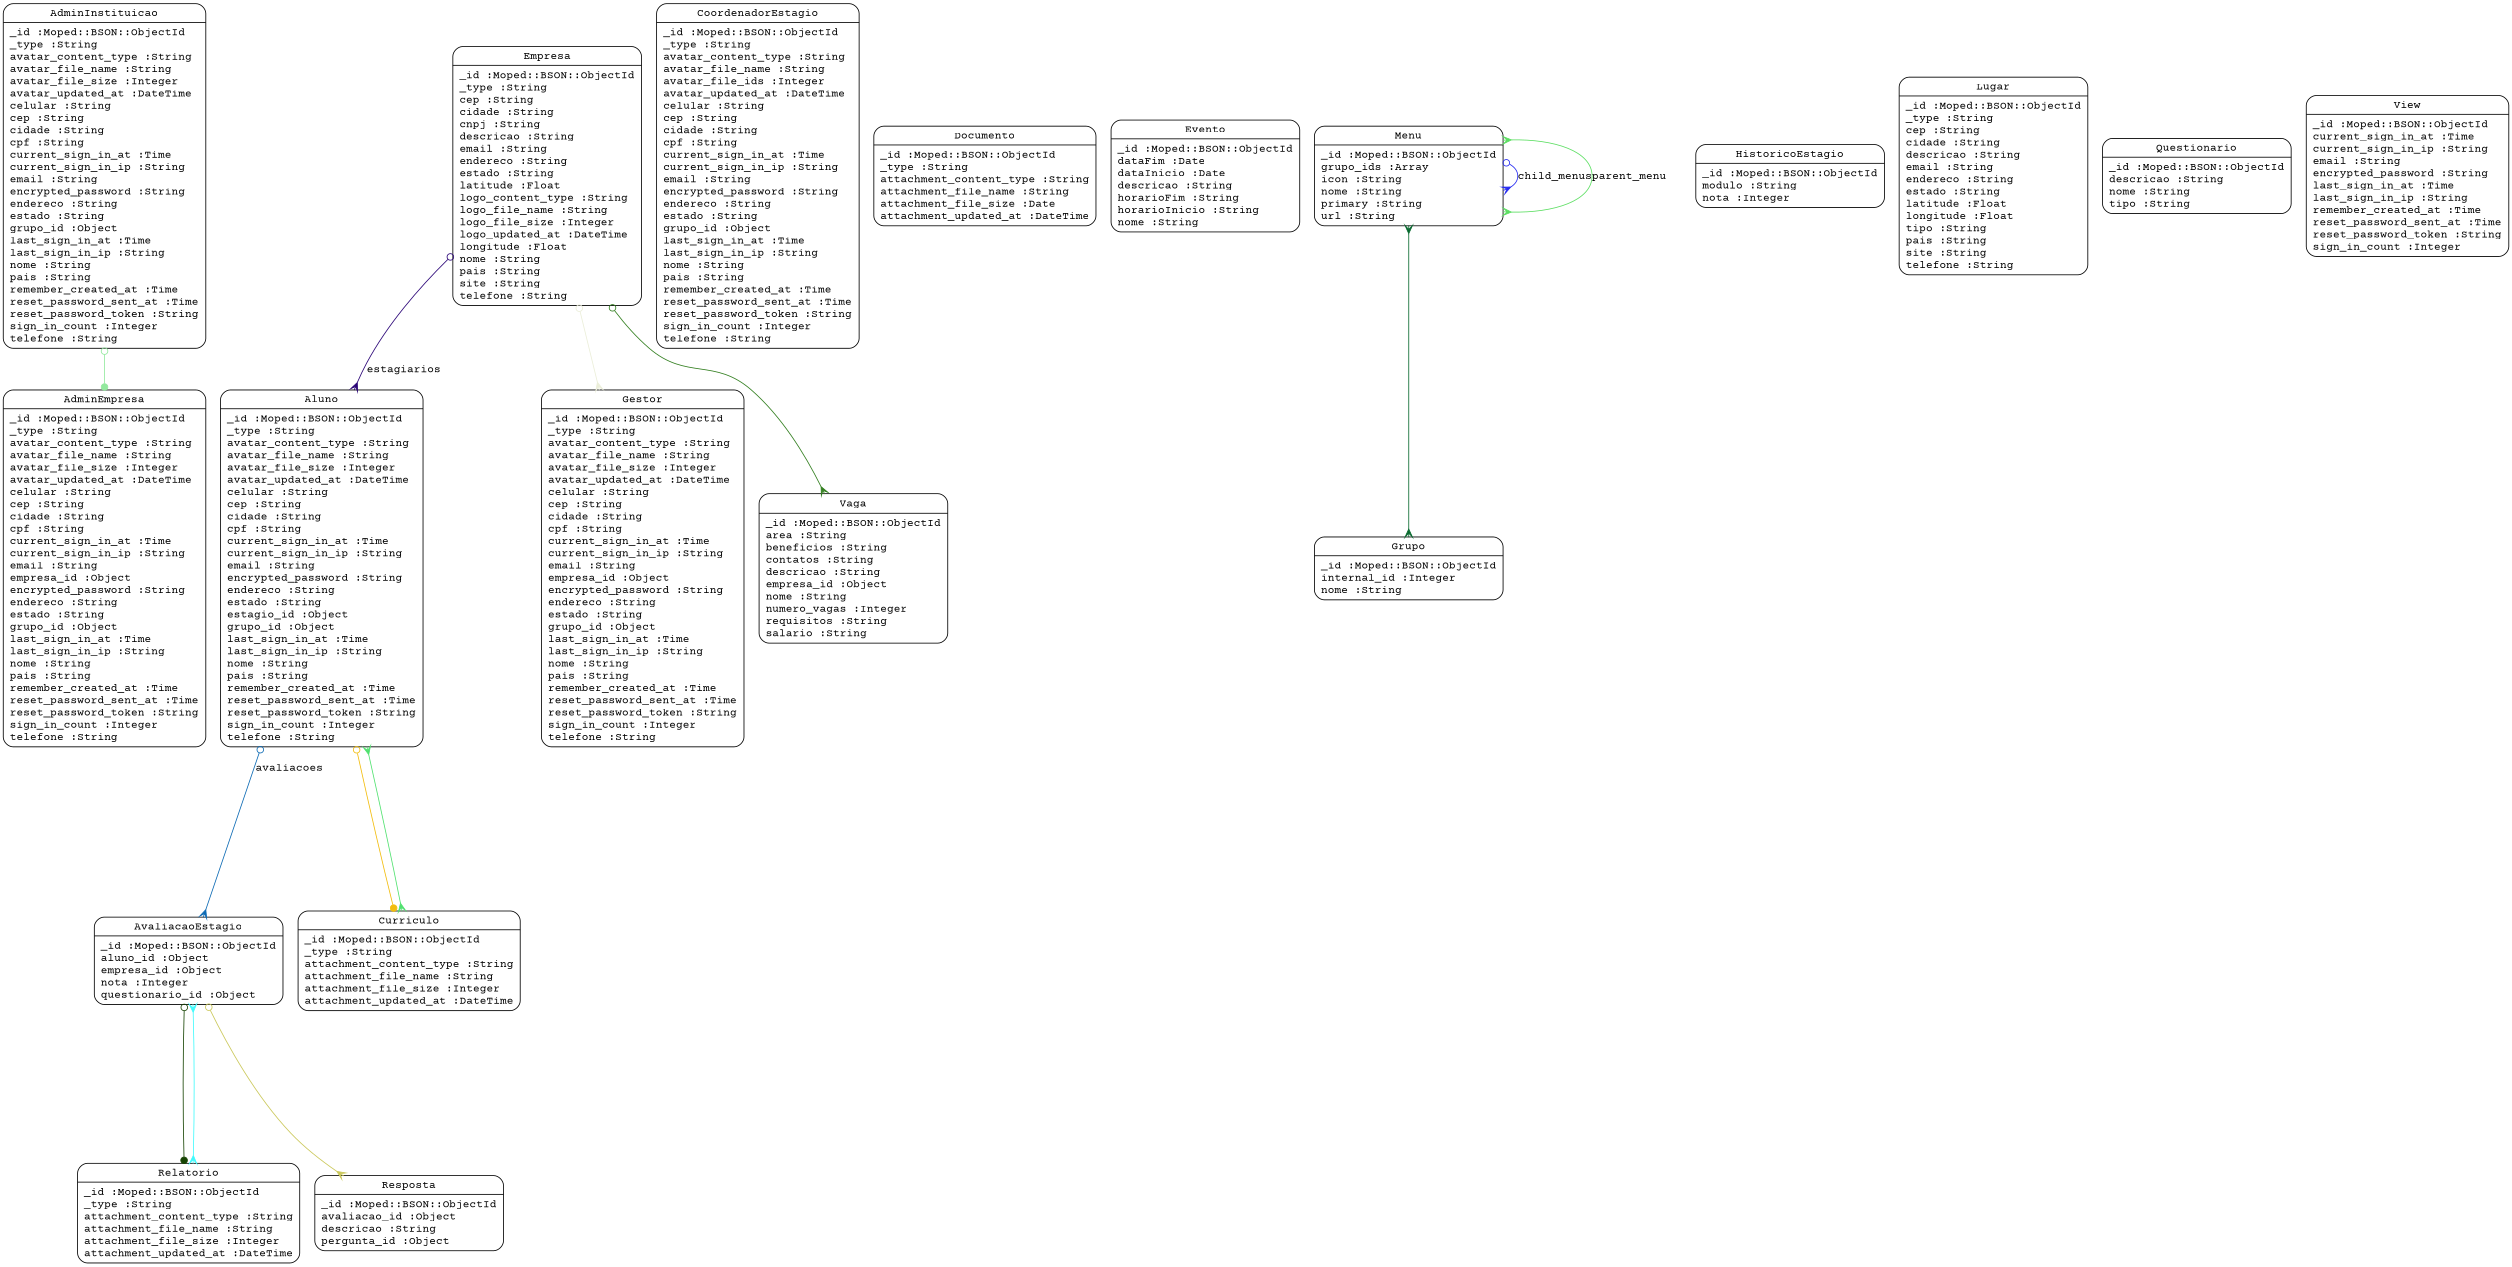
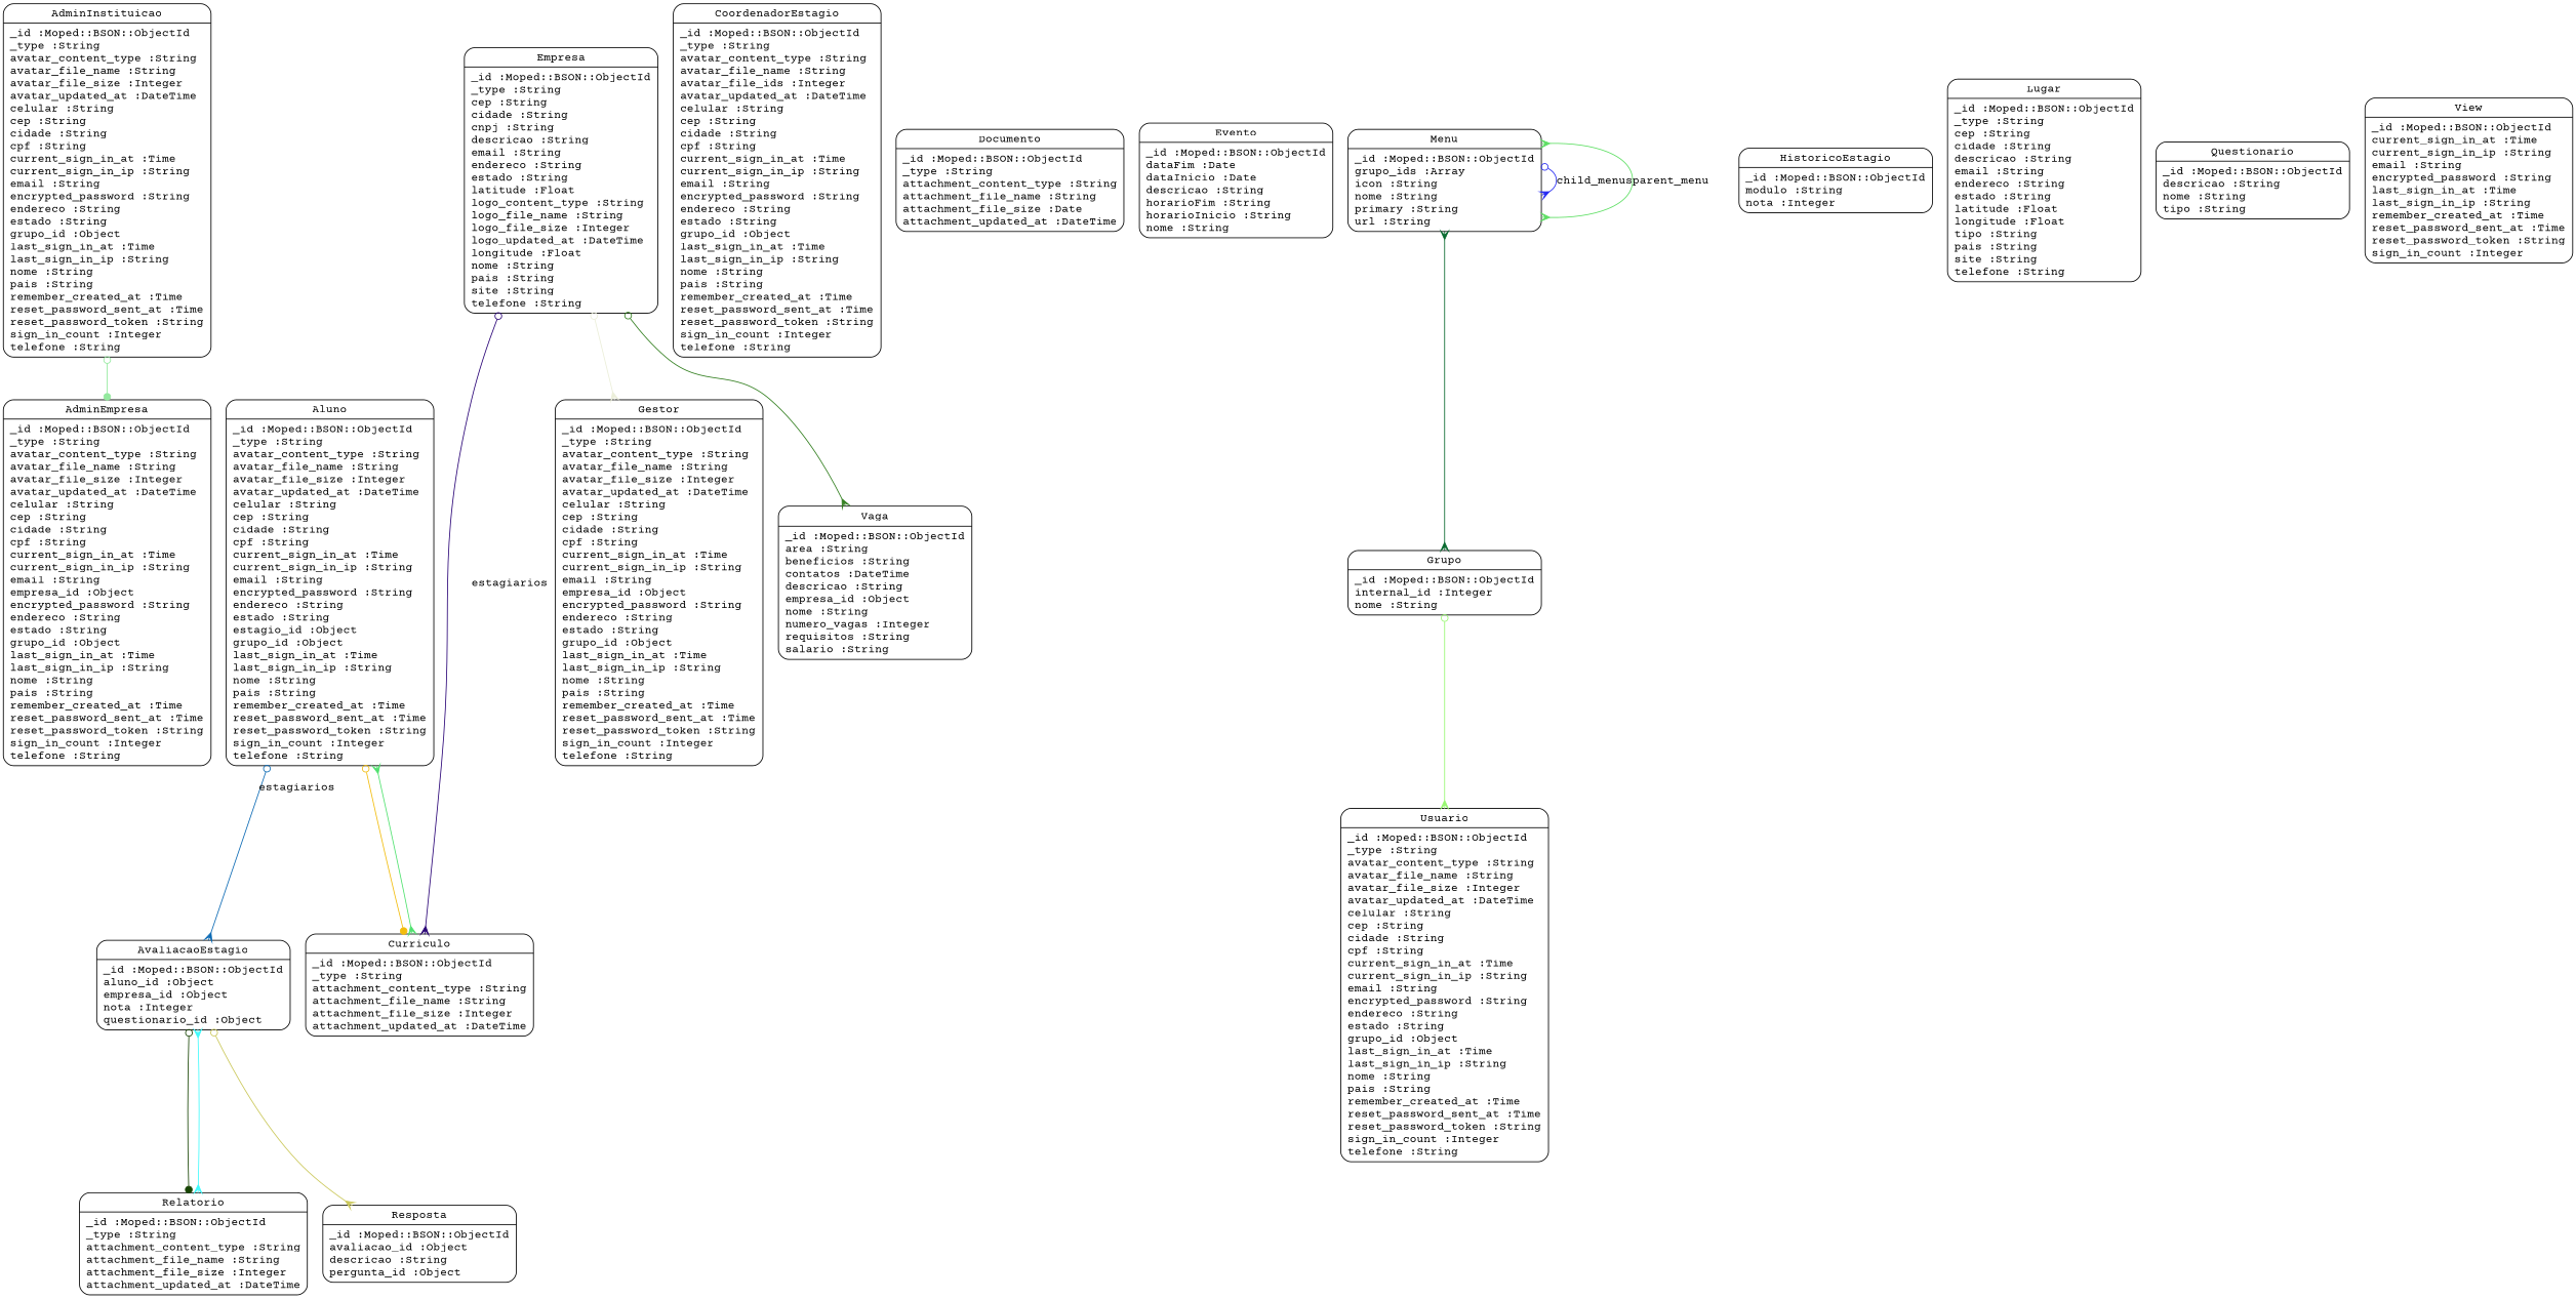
  digraph {
    fontname="Courier Prime"
    splines=true
    node [fontname="Courier Prime" shape=Mrecord]
    edge [arrowhead=crow arrowtail=odot dir=both fontname="Courier Prime"]
    n1 [label="{AdminEmpresa|_id :Moped::BSON::ObjectId\l_type :String\lavatar_content_type :String\lavatar_file_name :String\lavatar_file_size :Integer\lavatar_updated_at :DateTime\lcelular :String\lcep :String\lcidade :String\lcpf :String\lcurrent_sign_in_at :Time\lcurrent_sign_in_ip :String\lemail :String\lempresa_id :Object\lencrypted_password :String\lendereco :String\lestado :String\lgrupo_id :Object\llast_sign_in_at :Time\llast_sign_in_ip :String\lnome :String\lpais :String\lremember_created_at :Time\lreset_password_sent_at :Time\lreset_password_token :String\lsign_in_count :Integer\ltelefone :String\l}"]
    n2 [label="{AdminInstituicao|_id :Moped::BSON::ObjectId\l_type :String\lavatar_content_type :String\lavatar_file_name :String\lavatar_file_size :Integer\lavatar_updated_at :DateTime\lcelular :String\lcep :String\lcidade :String\lcpf :String\lcurrent_sign_in_at :Time\lcurrent_sign_in_ip :String\lemail :String\lencrypted_password :String\lendereco :String\lestado :String\lgrupo_id :Object\llast_sign_in_at :Time\llast_sign_in_ip :String\lnome :String\lpais :String\lremember_created_at :Time\lreset_password_sent_at :Time\lreset_password_token :String\lsign_in_count :Integer\ltelefone :String\l}"]
    n3 [label="{Aluno|_id :Moped::BSON::ObjectId\l_type :String\lavatar_content_type :String\lavatar_file_name :String\lavatar_file_size :Integer\lavatar_updated_at :DateTime\lcelular :String\lcep :String\lcidade :String\lcpf :String\lcurrent_sign_in_at :Time\lcurrent_sign_in_ip :String\lemail :String\lencrypted_password :String\lendereco :String\lestado :String\lestagio_id :Object\lgrupo_id :Object\llast_sign_in_at :Time\llast_sign_in_ip :String\lnome :String\lpais :String\lremember_created_at :Time\lreset_password_sent_at :Time\lreset_password_token :String\lsign_in_count :Integer\ltelefone :String\l}"]
    n4 [label="{AvaliacaoEstagio|_id :Moped::BSON::ObjectId\laluno_id :Object\lempresa_id :Object\lnota :Integer\lquestionario_id :Object\l}"]
    n5 [label="{Curriculo|_id :Moped::BSON::ObjectId\l_type :String\lattachment_content_type :String\lattachment_file_name :String\lattachment_file_size :Integer\lattachment_updated_at :DateTime\l}"]
    n6 [label="{Relatorio|_id :Moped::BSON::ObjectId\l_type :String\lattachment_content_type :String\lattachment_file_name :String\lattachment_file_size :Integer\lattachment_updated_at :DateTime\l}"]
    n7 [label="{Resposta|_id :Moped::BSON::ObjectId\lavaliacao_id :Object\ldescricao :String\lpergunta_id :Object\l}"]
    n8 [label="{CoordenadorEstagio|_id :Moped::BSON::ObjectId\l_type :String\lavatar_content_type :String\lavatar_file_name :String\lavatar_file_ids :Integer\lavatar_updated_at :DateTime\lcelular :String\lcep :String\lcidade :String\lcpf :String\lcurrent_sign_in_at :Time\lcurrent_sign_in_ip :String\lemail :String\lencrypted_password :String\lendereco :String\lestado :String\lgrupo_id :Object\llast_sign_in_at :Time\llast_sign_in_ip :String\lnome :String\lpais :String\lremember_created_at :Time\lreset_password_sent_at :Time\lreset_password_token :String\lsign_in_count :Integer\ltelefone :String\l}"]
    n9 [label="{Documento|_id :Moped::BSON::ObjectId\l_type :String\lattachment_content_type :String\lattachment_file_name :String\lattachment_file_size :Date\lattachment_updated_at :DateTime\l}"]
    n10 [label="{Empresa|_id :Moped::BSON::ObjectId\l_type :String\lcep :String\lcidade :String\lcnpj :String\ldescricao :String\lemail :String\lendereco :String\lestado :String\llatitude :Float\llogo_content_type :String\llogo_file_name :String\llogo_file_size :Integer\llogo_updated_at :DateTime\llongitude :Float\lnome :String\lpais :String\lsite :String\ltelefone :String\l}"]
    n11 [label="{Gestor|_id :Moped::BSON::ObjectId\l_type :String\lavatar_content_type :String\lavatar_file_name :String\lavatar_file_size :Integer\lavatar_updated_at :DateTime\lcelular :String\lcep :String\lcidade :String\lcpf :String\lcurrent_sign_in_at :Time\lcurrent_sign_in_ip :String\lemail :String\lempresa_id :Object\lencrypted_password :String\lendereco :String\lestado :String\lgrupo_id :Object\llast_sign_in_at :Time\llast_sign_in_ip :String\lnome :String\lpais :String\lremember_created_at :Time\lreset_password_sent_at :Time\lreset_password_token :String\lsign_in_count :Integer\ltelefone :String\l}"]
-   n12 [label="{Vaga|_id :Moped::BSON::ObjectId\larea :String\lbeneficios :String\lcontatos :String\ldescricao :String\lempresa_id :Object\lnome :String\lnumero_vagas :Integer\lrequisitos :String\lsalario :String\l}"]
+   n12 [label="{Vaga|_id :Moped::BSON::ObjectId\larea :String\lbeneficios :String\lcontatos :DateTime\ldescricao :String\lempresa_id :Object\lnome :String\lnumero_vagas :Integer\lrequisitos :String\lsalario :String\l}"]
    n13 [label="{Evento|_id :Moped::BSON::ObjectId\ldataFim :Date\ldataInicio :Date\ldescricao :String\lhorarioFim :String\lhorarioInicio :String\lnome :String\l}"]
    n14 [label="{Grupo|_id :Moped::BSON::ObjectId\linternal_id :Integer\lnome :String\l}"]
+   n15 [label="{Usuario|_id :Moped::BSON::ObjectId\l_type :String\lavatar_content_type :String\lavatar_file_name :String\lavatar_file_size :Integer\lavatar_updated_at :DateTime\lcelular :String\lcep :String\lcidade :String\lcpf :String\lcurrent_sign_in_at :Time\lcurrent_sign_in_ip :String\lemail :String\lencrypted_password :String\lendereco :String\lestado :String\lgrupo_id :Object\llast_sign_in_at :Time\llast_sign_in_ip :String\lnome :String\lpais :String\lremember_created_at :Time\lreset_password_sent_at :Time\lreset_password_token :String\lsign_in_count :Integer\ltelefone :String\l}"]
    n16 [label="{HistoricoEstagio|_id :Moped::BSON::ObjectId\lmodulo :String\lnota :Integer\l}"]
    n17 [label="{Lugar|_id :Moped::BSON::ObjectId\l_type :String\lcep :String\lcidade :String\ldescricao :String\lemail :String\lendereco :String\lestado :String\llatitude :Float\llongitude :Float\ltipo :String\lpais :String\lsite :String\ltelefone :String\l}"]
    n18 [label="{Menu|_id :Moped::BSON::ObjectId\lgrupo_ids :Array\licon :String\lnome :String\lprimary :String\lurl :String\l}"]
    n19 [label="{Questionario|_id :Moped::BSON::ObjectId\ldescricao :String\lnome :String\ltipo :String\l}"]
    n20 [label="{View|_id :Moped::BSON::ObjectId\lcurrent_sign_in_at :Time\lcurrent_sign_in_ip :String\lemail :String\lencrypted_password :String\llast_sign_in_at :Time\llast_sign_in_ip :String\lremember_created_at :Time\lreset_password_sent_at :Time\lreset_password_token :String\lsign_in_count :Integer\l}"]
    n2 -> n1 [arrowhead=dot color="#93E99E"]
-   n3 -> n4 [color="#0C6AB4" label=avaliacoes]
+   n3 -> n4 [color="#0C6AB4" label=estagiarios]
    n3 -> n5 [arrowhead=dot color="#F2BC0C"]
    n4 -> n6 [arrowhead=dot color="#174403"]
    n4 -> n7 [color="#CAC759"]
    n5 -> n3 [arrowtail=crow color="#4FE16E"]
    n6 -> n4 [arrowtail=crow color="#40FAFC"]
-   n10 -> n3 [color="#290376" label=estagiarios]
+   n10 -> n5 [color="#290376" label=estagiarios]
    n10 -> n11 [color="#EBEED9"]
    n10 -> n12 [color="#317E1E"]
+   n14 -> n15 [color="#97F870"]
    n18 -> n14 [arrowtail=crow color="#07692E"]
    n18 -> n18 [color="#2429F1" label=child_menus]
    n18 -> n18 [arrowtail=crow color="#5CDE62" label=parent_menu]
  }
